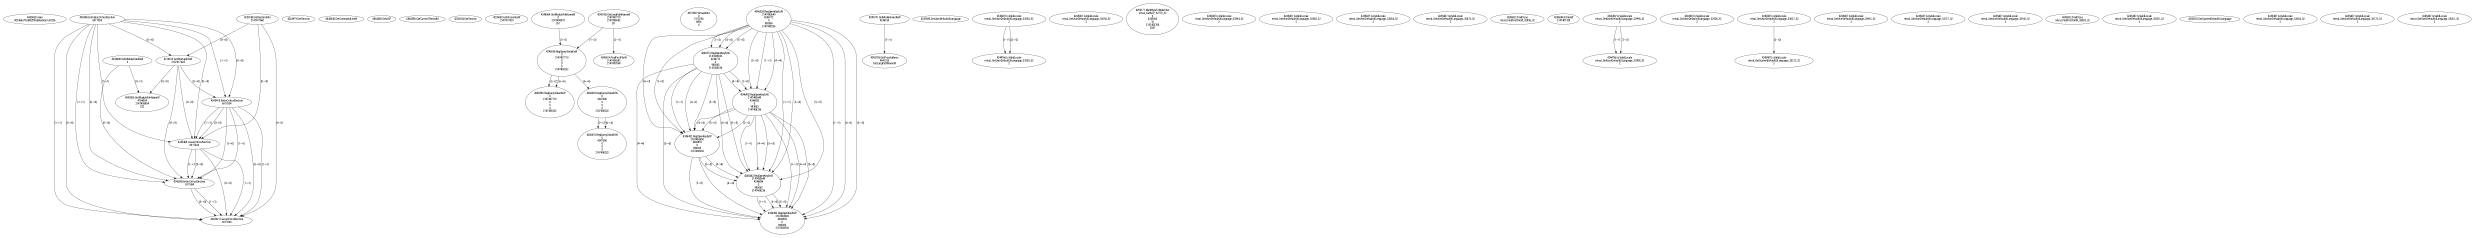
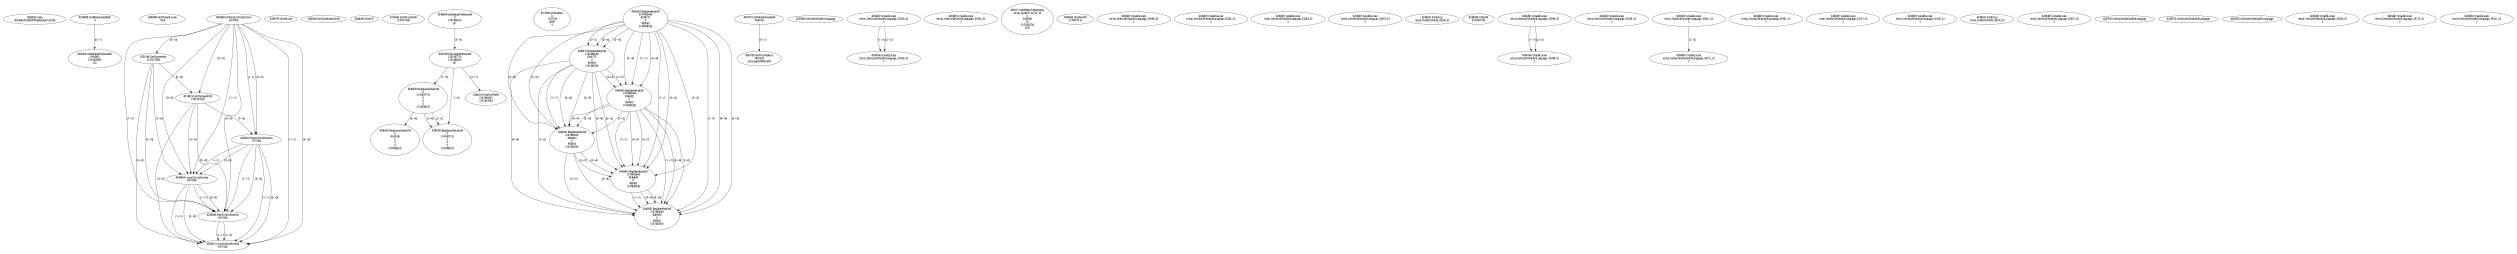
  digraph {
    fontname="Roboto Condensed"
    node [fontname="Roboto Condensed"]
    edge [fontname="Roboto Condensed"]
    n1 [label="6850628.main\n0024a8a7fcdd32f0fedebe0ee7ce9226"]
    n2 [label="4254480.GetModuleHandleW\n0"]
    n3 [label="4243306.GetModuleFileNameW\n4194304\n2147408904\n522"]
+   n4 [label="6844434.SetThreadLocale\n1024"]
    n5 [label="4243965.InitializeCriticalSection\n6917004"]
    n6 [label="4250188.GetSystemInfo\n2147417660"]
    n7 [label="4214413.GetStartupInfoW\n2147417624"]
    n8 [label="4245418.EnterCriticalSection\n6917004"]
    n9 [label="4245469.LeaveCriticalSection\n6917004"]
    n10 [label="4245580.EnterCriticalSection\n6917004"]
    n11 [label="4245621.LeaveCriticalSection\n6917004"]
    n12 [label="4243979.GetVersion\n"]
    n13 [label="6844540.GetCommandLineW\n"]
    n14 [label="6844560.GetACP\n"]
-   n15 [label="6844580.GetCurrentThreadId\n"]
-   n16 [label="4250204.GetVersion\n"]
    n17 [label="4276690.GetVersionExW\n2147417420"]
    n18 [label="4248064.GetModuleFileNameW\n0\n2147408370\n261"]
    n19 [label="4245785.GetLongPathNameW\n2147407710\n2147406542\n261"]
    n20 [label="4246556.RegQueryValueExW\n0\n2147407710\n0\n0\n0\n2147408232"]
    n21 [label="4246599.RegQueryValueExW\n0\n2147407710\n0\n0\n0\n2147408232"]
    n22 [label="4246014.FindFirstFileW\n2147406542\n2147407064"]
    n23 [label="4215383.VirtualAlloc\n0\n1310704\n4096\n4"]
    n24 [label="4246338.RegOpenKeyExW\n2147483649\n4246772\n0\n983065\n2147408236"]
    n25 [label="4246372.RegOpenKeyExW\n2147483650\n4246772\n0\n983065\n2147408236"]
    n26 [label="4246402.RegOpenKeyExW\n2147483649\n4246832\n0\n983065\n2147408236"]
    n27 [label="4246432.RegOpenKeyExW\n2147483650\n4246832\n0\n983065\n2147408236"]
    n28 [label="4246462.RegOpenKeyExW\n2147483649\n4246884\n0\n983065\n2147408236"]
    n29 [label="4246492.RegOpenKeyExW\n2147483649\n4246936\n0\n983065\n2147408236"]
    n30 [label="4245741.GetModuleHandleW\n4246160"]
    n31 [label="4245758.GetProcAddress\n9441320\nGetLongPathNameW"]
    n32 [label="4246635.RegQueryValueExW\n0\n4247000\n0\n0\n0\n2147408232"]
-   n33 [label="4246676.RegQueryValueExW\n0\n4247000\n0\n0\n0\n2147408232"]
    n34 [label="4247883.GetUserDefaultUILanguage\n"]
    n35 [label="4245487.IsValidLocale\nretval_GetUserDefaultUILanguage_33238_32\n2"]
    n36 [label="4244766.IsValidLocale\nretval_GetUserDefaultUILanguage_33238_32\n2"]
    n37 [label="4245487.IsValidLocale\nretval_GetUserDefaultUILanguage_33292_32\n2"]
    n38 [label="4250171.MultiByteToWideChar\nretval_GetACP_32773_32\n0\n4243560\n16\n2147403704\n2047"]
+   n39 [label="4245683.CharNextW\n2147407716"]
    n40 [label="4245487.IsValidLocale\nretval_GetUserDefaultUILanguage_33394_32\n2"]
    n41 [label="4245487.IsValidLocale\nretval_GetUserDefaultUILanguage_33565_32\n2"]
    n42 [label="4245487.IsValidLocale\nretval_GetUserDefaultUILanguage_33284_32\n2"]
    n43 [label="4245487.IsValidLocale\nretval_GetUserDefaultUILanguage_32873_32\n2"]
    n44 [label="4246032.FindClose\nretval_FindFirstFileW_32856_32"]
    n45 [label="4246044.lstrlenW\n2147407108"]
    n46 [label="4245487.IsValidLocale\nretval_GetUserDefaultUILanguage_32998_32\n2"]
    n47 [label="4244766.IsValidLocale\nretval_GetUserDefaultUILanguage_32998_32\n2"]
    n48 [label="4245487.IsValidLocale\nretval_GetUserDefaultUILanguage_32928_32\n2"]
    n49 [label="4245487.IsValidLocale\nretval_GetUserDefaultUILanguage_33027_32\n2"]
    n50 [label="4245487.IsValidLocale\nretval_GetSystemDefaultUILanguage_33212_32\n2"]
    n51 [label="4245487.IsValidLocale\nretval_GetUserDefaultUILanguage_32961_32\n2"]
    n52 [label="4245487.IsValidLocale\nretval_GetUserDefaultUILanguage_33127_32\n2"]
    n53 [label="4245487.IsValidLocale\nretval_GetUserDefaultUILanguage_33160_32\n2"]
    n54 [label="4246032.FindClose\nretval_FindFirstFileW_33035_32"]
    n55 [label="4245487.IsValidLocale\nretval_GetUserDefaultUILanguage_33301_32\n2"]
+   n56 [label="4247923.GetSystemDefaultUILanguage\n"]
    n57 [label="4245525.GetSystemDefaultUILanguage\n"]
+   n58 [label="4245552.GetSystemDefaultUILanguage\n"]
    n59 [label="4245487.IsValidLocale\nretval_GetUserDefaultUILanguage_33344_32\n2"]
    n60 [label="4245487.IsValidLocale\nretval_GetUserDefaultUILanguage_33173_32\n2"]
    n61 [label="4245487.IsValidLocale\nretval_GetUserDefaultUILanguage_33261_32\n2"]
    n2 -> n3 [label="(0-->1)"]
+   n5 -> n6 [label="(0-->0)"]
    n5 -> n7 [label="(0-->0)"]
    n5 -> n8 [label="(1-->1)"]
    n5 -> n8 [label="(0-->0)"]
    n5 -> n9 [label="(1-->1)"]
    n5 -> n9 [label="(0-->0)"]
    n5 -> n10 [label="(1-->1)"]
    n5 -> n10 [label="(0-->0)"]
    n5 -> n11 [label="(1-->1)"]
    n5 -> n11 [label="(0-->0)"]
    n6 -> n7 [label="(0-->0)"]
    n6 -> n9 [label="(0-->0)"]
-   n2 -> n10 [label="(0-->0)"]
+   n6 -> n10 [label="(0-->0)"]
    n6 -> n11 [label="(0-->0)"]
    n7 -> n8 [label="(0-->0)"]
    n7 -> n9 [label="(0-->0)"]
    n7 -> n10 [label="(0-->0)"]
-   n7 -> n3 [label="(0-->0)"]
+   n7 -> n11 [label="(0-->0)"]
    n8 -> n9 [label="(1-->1)"]
    n8 -> n9 [label="(0-->0)"]
    n8 -> n10 [label="(1-->1)"]
    n8 -> n10 [label="(0-->0)"]
    n8 -> n11 [label="(1-->1)"]
    n8 -> n11 [label="(0-->0)"]
    n9 -> n10 [label="(1-->1)"]
    n9 -> n10 [label="(0-->0)"]
    n9 -> n11 [label="(1-->1)"]
    n9 -> n11 [label="(0-->0)"]
    n10 -> n11 [label="(1-->1)"]
    n10 -> n11 [label="(0-->0)"]
-   n18 -> n20 [label="(3-->3)"]
+   n18 -> n19 [label="(3-->3)"]
    n19 -> n20 [label="(1-->2)"]
+   n19 -> n21 [label="(1-->2)"]
    n19 -> n22 [label="(2-->1)"]
    n20 -> n21 [label="(2-->2)"]
    n20 -> n21 [label="(6-->6)"]
    n20 -> n32 [label="(6-->6)"]
    n24 -> n25 [label="(2-->2)"]
    n24 -> n25 [label="(4-->4)"]
    n24 -> n25 [label="(5-->5)"]
    n24 -> n26 [label="(1-->1)"]
    n24 -> n26 [label="(4-->4)"]
    n24 -> n26 [label="(5-->5)"]
    n24 -> n27 [label="(4-->4)"]
    n24 -> n27 [label="(5-->5)"]
    n24 -> n28 [label="(1-->1)"]
    n24 -> n28 [label="(4-->4)"]
    n24 -> n28 [label="(5-->5)"]
    n24 -> n29 [label="(1-->1)"]
    n24 -> n29 [label="(4-->4)"]
    n24 -> n29 [label="(5-->5)"]
    n25 -> n26 [label="(4-->4)"]
    n25 -> n26 [label="(5-->5)"]
    n25 -> n27 [label="(1-->1)"]
    n25 -> n27 [label="(4-->4)"]
    n25 -> n27 [label="(5-->5)"]
    n25 -> n28 [label="(4-->4)"]
    n25 -> n28 [label="(5-->5)"]
    n25 -> n29 [label="(4-->4)"]
    n25 -> n29 [label="(5-->5)"]
    n26 -> n27 [label="(2-->2)"]
    n26 -> n27 [label="(4-->4)"]
    n26 -> n27 [label="(5-->5)"]
    n26 -> n28 [label="(1-->1)"]
    n26 -> n28 [label="(4-->4)"]
    n26 -> n28 [label="(5-->5)"]
    n26 -> n29 [label="(1-->1)"]
    n26 -> n29 [label="(4-->4)"]
    n26 -> n29 [label="(5-->5)"]
    n27 -> n28 [label="(4-->4)"]
    n27 -> n28 [label="(5-->5)"]
    n27 -> n29 [label="(4-->4)"]
    n27 -> n29 [label="(5-->5)"]
    n28 -> n29 [label="(1-->1)"]
    n28 -> n29 [label="(4-->4)"]
    n28 -> n29 [label="(5-->5)"]
    n30 -> n31 [label="(0-->1)"]
-   n32 -> n33 [label="(2-->2)"]
-   n32 -> n33 [label="(6-->6)"]
    n35 -> n36 [label="(1-->1)"]
    n35 -> n36 [label="(2-->2)"]
    n46 -> n47 [label="(1-->1)"]
    n46 -> n47 [label="(2-->2)"]
    n49 -> n50 [label="(2-->2)"]
  }
